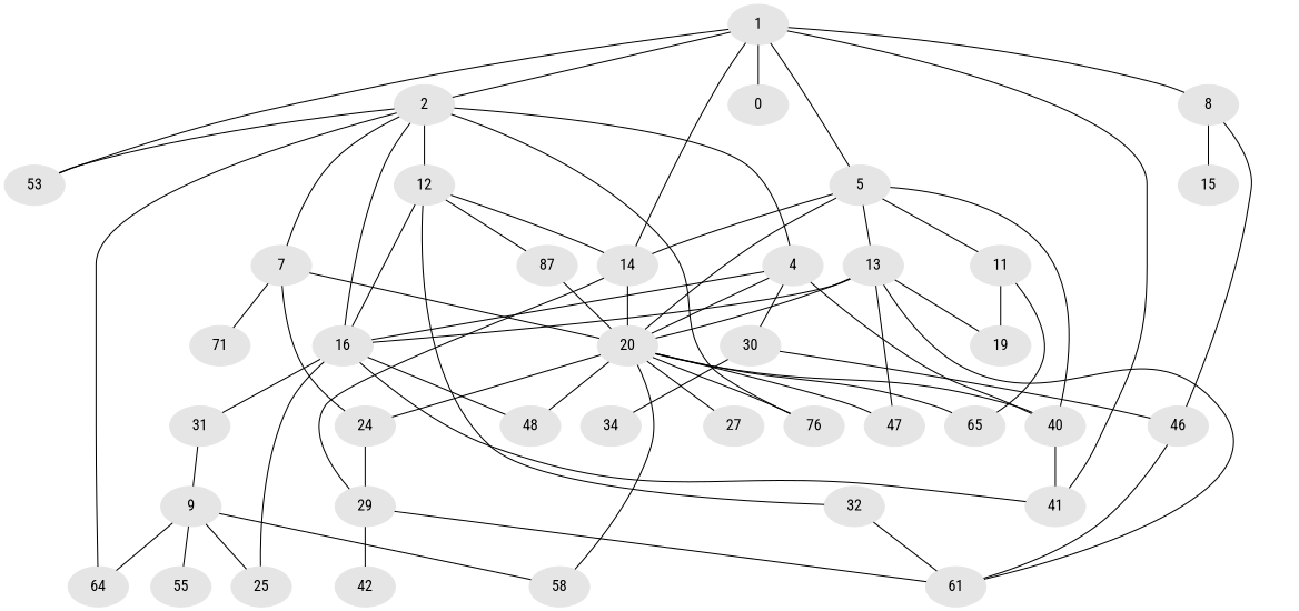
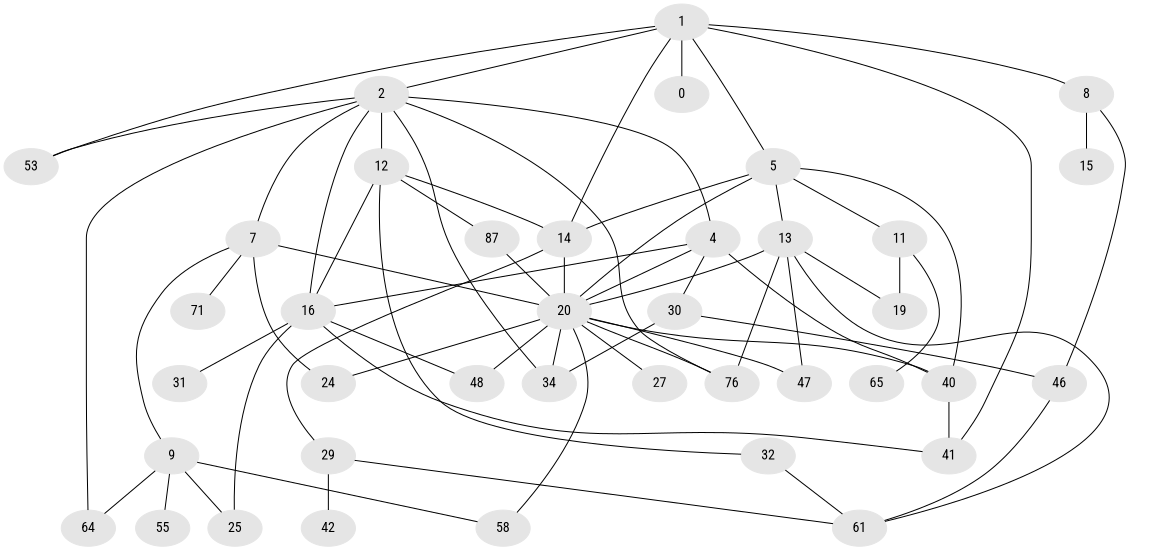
  graph {
    fontname="Roboto Condensed"
    node [color=gray90 fontname="Roboto Condensed" style=filled]
    edge [fontname="Roboto Condensed"]
    2 [super="+3"]
    53
    4
    7
    12 [super="+13"]
    16 [super="+26+43+71"]
    34
    n8 [label=76]
    64
    1
    5
    n12 [label=0]
    8
    14 [super="+18"]
    41 [super="+49+63"]
    20 [super="+21+39"]
    40
    n18 [label=13 super="+45+23"]
    11
    15
    n21 [label=46 super="+61+67"]
    29
    30 [super="+60"]
    9 [super="+54+22"]
    24 [super="+28+57"]
    n26 [label=71]
    n27 [label=87]
    32
    25
    31
    48
    58
    47
    65
    27 [super="+79+66"]
    19
    n37 [label=61 super="+52"]
    55
    42
    2 -- 53
    2 -- 4
    2 -- 7
    2 -- 12
    2 -- 16
+   2 -- 34
    2 -- n8
    2 -- 64
    4 -- 16
    4 -- 20
    4 -- 40
    4 -- 30
    7 -- 20
-   31 -- 9
+   7 -- 9
    7 -- 24
    7 -- n26
    12 -- 16
    12 -- 14
    12 -- n27
    12 -- 32
    16 -- 41
    16 -- 25
    16 -- 31
    16 -- 48
    1 -- 2
    1 -- 53
    1 -- 5
    1 -- n12
    1 -- 8
    1 -- 14
    1 -- 41
    5 -- 14
    5 -- 20
    5 -- 40
    5 -- n18
    5 -- 11
    8 -- 15
    8 -- n21
    14 -- 20 [weight=2]
    14 -- 29
    20 -- n8
    20 -- 40
    20 -- 24
    20 -- 48
    20 -- 58
    20 -- 47
-   20 -- 65
+   20 -- 34
    20 -- 27
    40 -- 41
-   n18 -- 16
+   n18 -- n8
    n18 -- 20
    n18 -- 47
    n18 -- 19
    n18 -- n37
    11 -- 65
    11 -- 19
    n21 -- n37
    29 -- n37
    29 -- 42
    30 -- 34
    30 -- n21
    9 -- 64
    9 -- 25
    9 -- 58
    9 -- 55
-   24 -- 29
    n27 -- 20
    32 -- n37
  }
